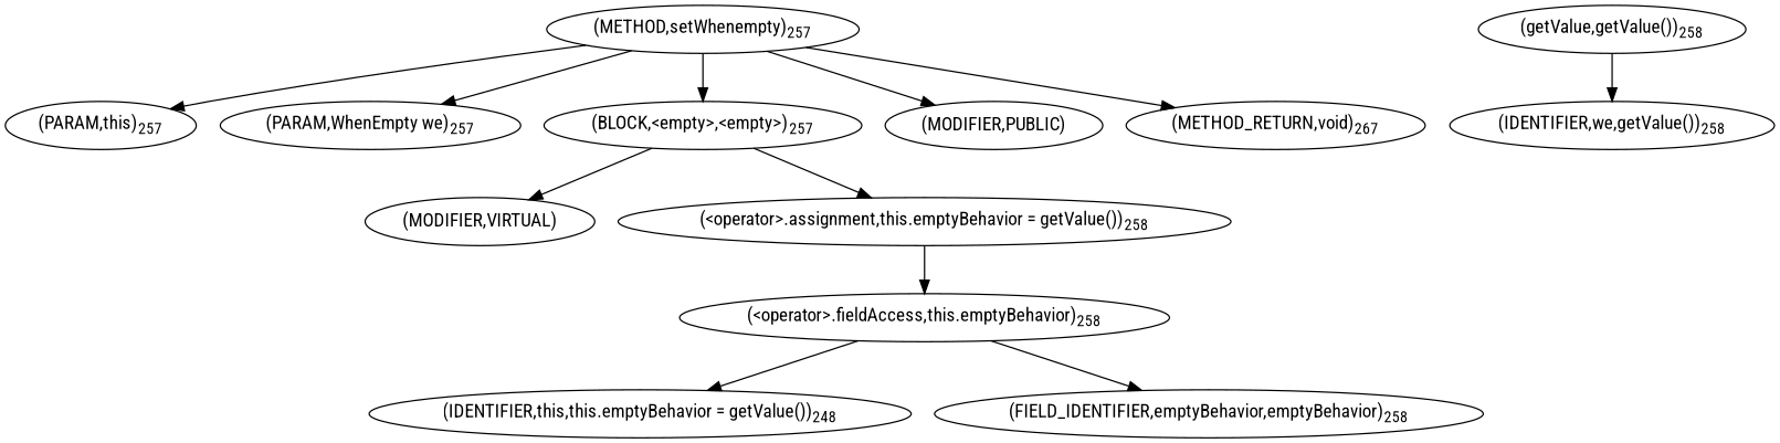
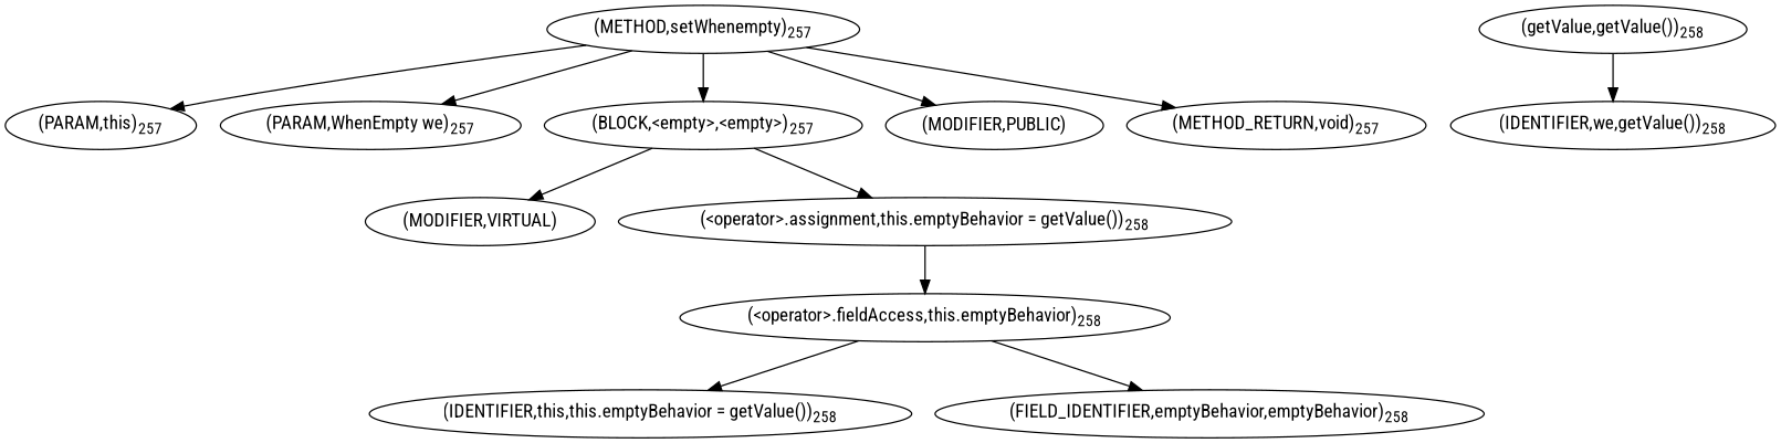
  digraph {
    fontname="Roboto Condensed"
    node [fontname="Roboto Condensed"]
    edge [fontname="Roboto Condensed"]
    n1 [label=<(METHOD,setWhenempty)<SUB>257</SUB>>]
    n2 [label=<(PARAM,this)<SUB>257</SUB>>]
    n3 [label=<(PARAM,WhenEmpty we)<SUB>257</SUB>>]
    n4 [label=<(BLOCK,&lt;empty&gt;,&lt;empty&gt;)<SUB>257</SUB>>]
    n5 [label=<(MODIFIER,PUBLIC)>]
-   n6 [label=<(METHOD_RETURN,void)<SUB>267</SUB>>]
+   n6 [label=<(METHOD_RETURN,void)<SUB>257</SUB>>]
    n7 [label=<(MODIFIER,VIRTUAL)>]
    n8 [label=<(&lt;operator&gt;.assignment,this.emptyBehavior = getValue())<SUB>258</SUB>>]
    n9 [label=<(&lt;operator&gt;.fieldAccess,this.emptyBehavior)<SUB>258</SUB>>]
-   n10 [label=<(IDENTIFIER,this,this.emptyBehavior = getValue())<SUB>248</SUB>>]
+   n10 [label=<(IDENTIFIER,this,this.emptyBehavior = getValue())<SUB>258</SUB>>]
    n11 [label=<(FIELD_IDENTIFIER,emptyBehavior,emptyBehavior)<SUB>258</SUB>>]
    n12 [label=<(getValue,getValue())<SUB>258</SUB>>]
    n13 [label=<(IDENTIFIER,we,getValue())<SUB>258</SUB>>]
    n1 -> n2
    n1 -> n3
    n1 -> n4
    n1 -> n5
    n1 -> n6
    n4 -> n7
    n4 -> n8
    n8 -> n9
    n9 -> n10
    n9 -> n11
    n12 -> n13
  }
